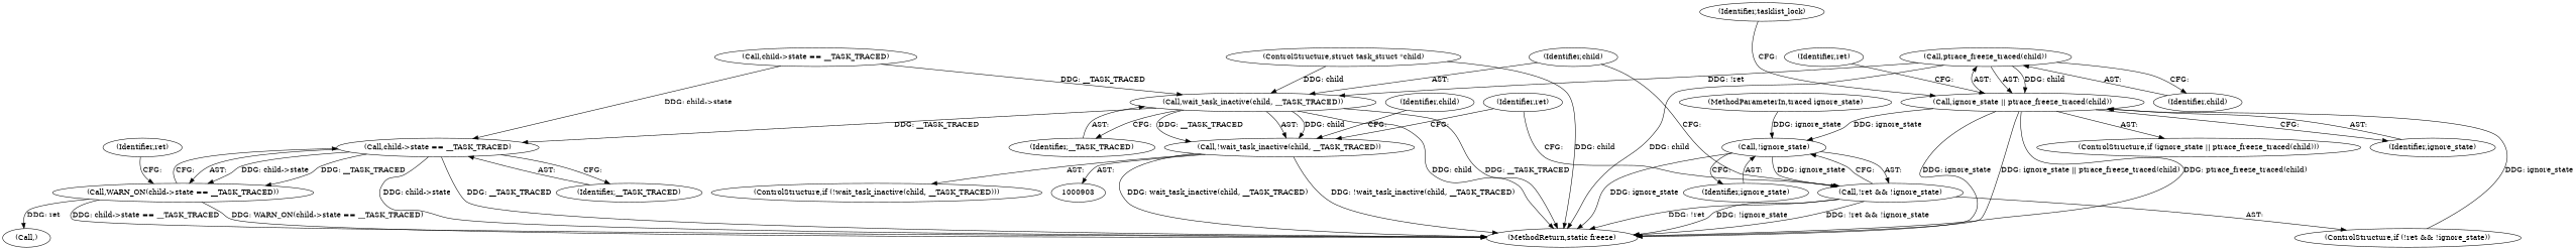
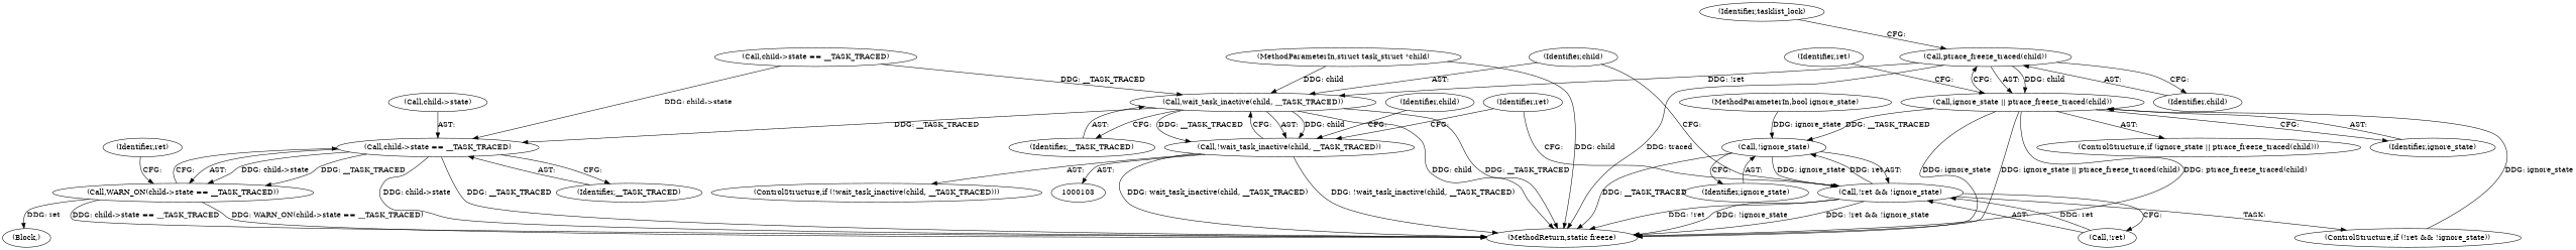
  digraph {
-   n1 [label="(ControlStructure,struct task_struct *child)"]
+   n1 [label="(MethodParameterIn,struct task_struct *child)"]
    n2 [label="(Call,wait_task_inactive(child, __TASK_TRACED))"]
    n3 [label="(MethodReturn,static freeze)"]
    n4 [label="(Call,ptrace_freeze_traced(child))"]
    n5 [label="(Call,ignore_state || ptrace_freeze_traced(child))"]
    n6 [label="(Identifier,child)"]
    n7 [label="(Call,!wait_task_inactive(child, __TASK_TRACED))"]
    n8 [label="(Call,child->state == __TASK_TRACED)"]
    n9 [label="(Identifier,__TASK_TRACED)"]
    n10 [label="(Call,!ignore_state)"]
    n11 [label="(Identifier,ignore_state)"]
    n12 [label="(ControlStructure,if (ignore_state || ptrace_freeze_traced(child)))"]
    n13 [label="(Call,!ret && !ignore_state)"]
    n14 [label="(Identifier,ignore_state)"]
    n15 [label="(ControlStructure,if (!ret && !ignore_state))"]
-   1000103 [label=1000903]
+   n16 [label="(Call,!ret)"]
+   1000103
    n18 [label="(ControlStructure,if (!wait_task_inactive(child, __TASK_TRACED)))"]
    n19 [label="(Call,WARN_ON(child->state == __TASK_TRACED))"]
    n20 [label="(Identifier,__TASK_TRACED)"]
-   n21 [label="(Call,)"]
+   n21 [label="(Block,)"]
    n22 [label="(Identifier,ret)"]
    n23 [label="(Identifier,tasklist_lock)"]
    n24 [label="(Identifier,ret)"]
    n25 [label="(Identifier,child)"]
    n26 [label="(Identifier,child)"]
    n27 [label="(Call,child->state == __TASK_TRACED)"]
    n28 [label="(Identifier,ret)"]
-   n29 [label="(MethodParameterIn,traced ignore_state)"]
+   n29 [label="(MethodParameterIn,bool ignore_state)"]
+   n30 [label="(Call,child->state)"]
    n1 -> n2 [label="DDG: child"]
    n1 -> n3 [label="DDG: child"]
    n2 -> n3 [label="DDG: __TASK_TRACED"]
    n2 -> n3 [label="DDG: child"]
    n2 -> n7 [label="AST: "]
    n2 -> n7 [label="DDG: child"]
    n2 -> n7 [label="DDG: __TASK_TRACED"]
    n2 -> n8 [label="DDG: __TASK_TRACED"]
    n2 -> n9 [label="CFG: "]
    n4 -> n2 [label="DDG: !ret"]
-   n4 -> n3 [label="DDG: child"]
+   n4 -> n3 [label="DDG: traced"]
    n4 -> n5 [label="AST: "]
    n4 -> n5 [label="DDG: child"]
    n4 -> n6 [label="CFG: "]
    n5 -> n3 [label="DDG: ignore_state"]
    n5 -> n3 [label="DDG: ignore_state || ptrace_freeze_traced(child)"]
    n5 -> n3 [label="DDG: ptrace_freeze_traced(child)"]
-   n5 -> n4 [label="AST: "]
-   n5 -> n10 [label="DDG: ignore_state"]
+   n5 -> n4 [label="CFG: "]
+   n5 -> n10 [label="DDG: __TASK_TRACED"]
    n5 -> n11 [label="CFG: "]
    n5 -> n12 [label="AST: "]
    n6 -> n4 [label="AST: "]
+   n7 -> n2 [label="CFG: "]
    n7 -> n3 [label="DDG: !wait_task_inactive(child, __TASK_TRACED)"]
    n7 -> n3 [label="DDG: wait_task_inactive(child, __TASK_TRACED)"]
    n7 -> 1000103 [label="AST: "]
    n7 -> n18 [label="AST: "]
    n8 -> n3 [label="DDG: child->state"]
    n8 -> n3 [label="DDG: __TASK_TRACED"]
    n8 -> n19 [label="AST: "]
    n8 -> n19 [label="DDG: child->state"]
    n8 -> n19 [label="DDG: __TASK_TRACED"]
    n8 -> n20 [label="CFG: "]
    n9 -> n2 [label="AST: "]
-   n10 -> n3 [label="DDG: ignore_state"]
+   n10 -> n3 [label="DDG: __TASK_TRACED"]
    n10 -> n13 [label="AST: "]
    n10 -> n13 [label="DDG: ignore_state"]
    n10 -> n14 [label="CFG: "]
    n11 -> n5 [label="AST: "]
    n13 -> n3 [label="DDG: !ret && !ignore_state"]
    n13 -> n3 [label="DDG: !ret"]
    n13 -> n3 [label="DDG: !ignore_state"]
-   n13 -> n10 [label="CFG: "]
-   n13 -> n15 [label="AST: "]
+   n13 -> n10 [label="DDG: ret"]
+   n13 -> n15 [label="TASK: "]
+   n13 -> n16 [label="CFG: "]
    n14 -> n10 [label="AST: "]
    n15 -> n5 [label="DDG: ignore_state"]
+   n16 -> n13 [label="AST: "]
+   n16 -> n13 [label="DDG: ret"]
    n19 -> n3 [label="DDG: child->state == __TASK_TRACED"]
    n19 -> n3 [label="DDG: WARN_ON(child->state == __TASK_TRACED)"]
    n19 -> n8 [label="CFG: "]
    n19 -> n21 [label="DDG: ret"]
    n20 -> n8 [label="AST: "]
    n22 -> n7 [label="CFG: "]
    n22 -> n13 [label="CFG: "]
-   n23 -> n5 [label="CFG: "]
+   n23 -> n4 [label="CFG: "]
    n24 -> n5 [label="CFG: "]
    n25 -> n2 [label="AST: "]
    n25 -> n13 [label="CFG: "]
    n26 -> n7 [label="CFG: "]
    n27 -> n2 [label="DDG: __TASK_TRACED"]
    n27 -> n8 [label="DDG: child->state"]
    n28 -> n19 [label="CFG: "]
    n29 -> n10 [label="DDG: ignore_state"]
+   n30 -> n8 [label="AST: "]
  }
